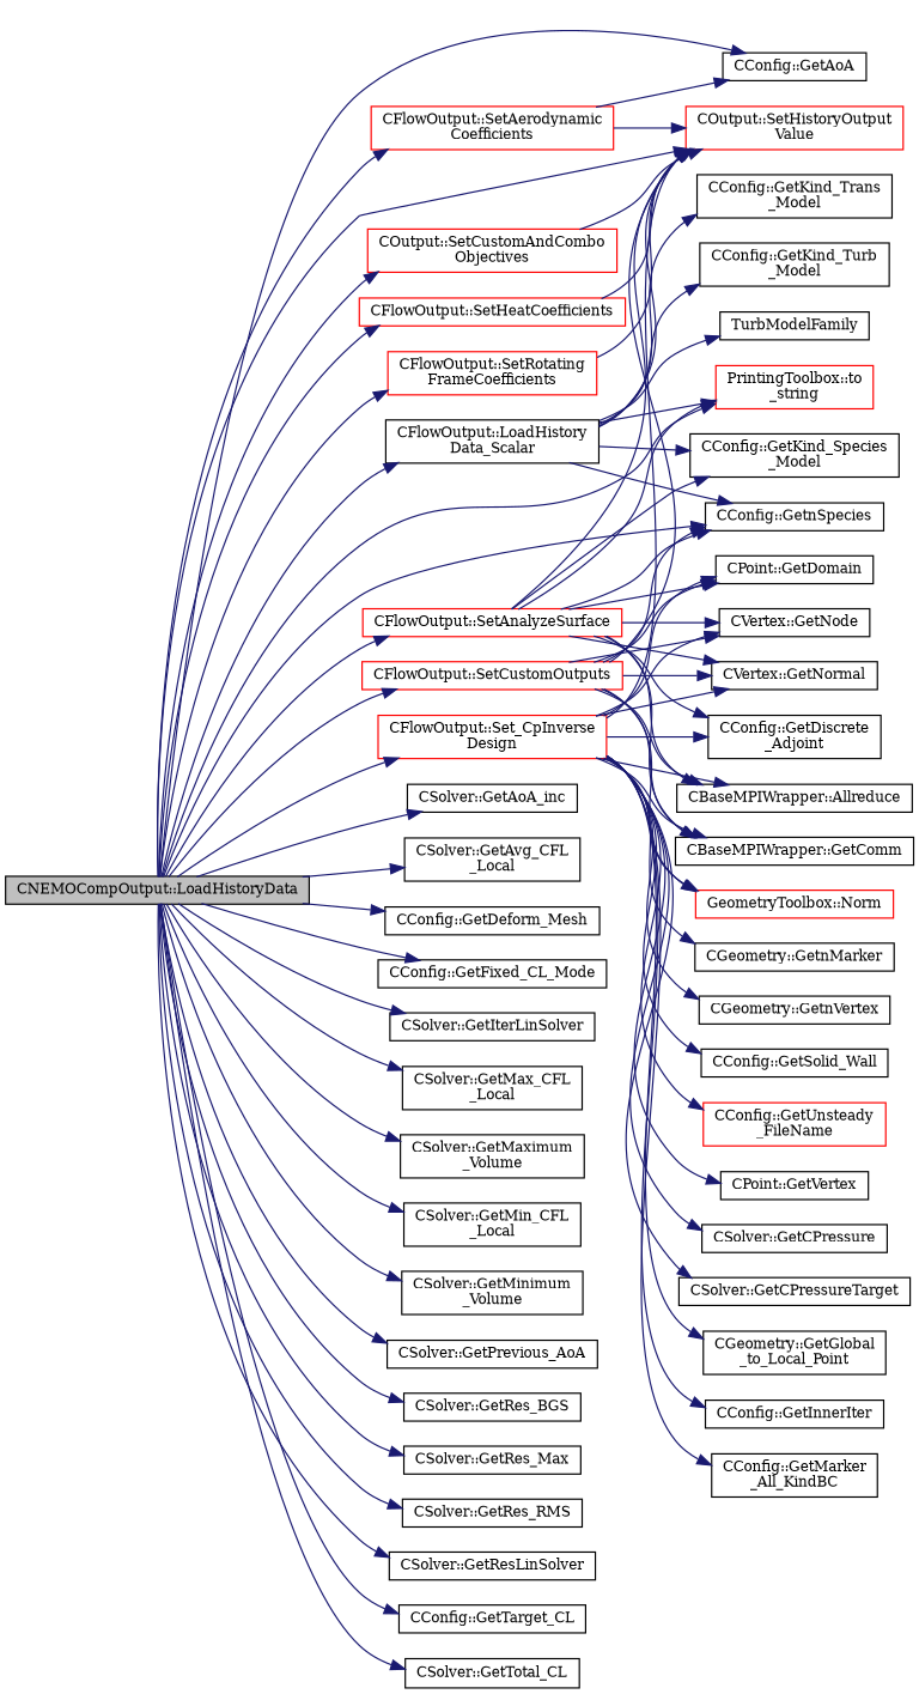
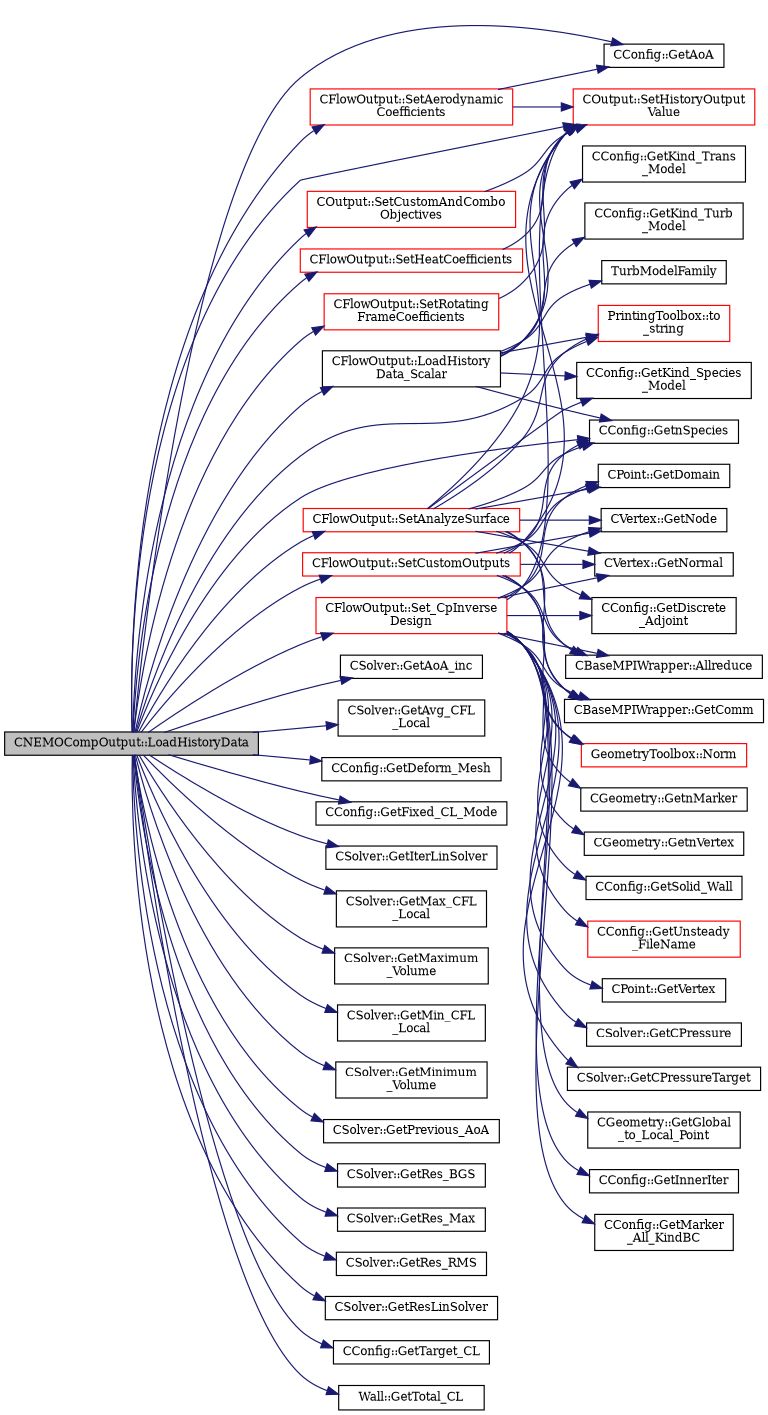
  digraph {
    fontname="DejaVu Serif"
    rankdir=LR
    node [color=black fillcolor=white fontname="DejaVu Serif" fontsize=10 shape=record style=filled]
    edge [color=midnightblue fontname="DejaVu Serif" fontsize=10 labelfontname=Helvetica labelfontsize=10 style=solid]
    n1 [fillcolor=grey75 fontcolor=black height=0.2 label="CNEMOCompOutput::LoadHistoryData" width=0.4]
    n2 [height=0.2 label="CConfig::GetAoA" width=0.4]
    n3 [height=0.2 label="CSolver::GetAoA_inc" width=0.4]
    n4 [height=0.2 label="CSolver::GetAvg_CFL\l_Local" width=0.4]
    n5 [height=0.2 label="CConfig::GetDeform_Mesh" width=0.4]
    n6 [height=0.2 label="CConfig::GetFixed_CL_Mode" width=0.4]
    n7 [height=0.2 label="CSolver::GetIterLinSolver" width=0.4]
    n8 [height=0.2 label="CSolver::GetMax_CFL\l_Local" width=0.4]
    n9 [height=0.2 label="CSolver::GetMaximum\l_Volume" width=0.4]
    n10 [height=0.2 label="CSolver::GetMin_CFL\l_Local" width=0.4]
    n11 [height=0.2 label="CSolver::GetMinimum\l_Volume" width=0.4]
    n12 [height=0.2 label="CConfig::GetnSpecies" width=0.4]
    n13 [height=0.2 label="CSolver::GetPrevious_AoA" width=0.4]
    n14 [height=0.2 label="CSolver::GetRes_BGS" width=0.4]
    n15 [height=0.2 label="CSolver::GetRes_Max" width=0.4]
    n16 [height=0.2 label="CSolver::GetRes_RMS" width=0.4]
    n17 [height=0.2 label="CSolver::GetResLinSolver" width=0.4]
    n18 [height=0.2 label="CConfig::GetTarget_CL" width=0.4]
-   n19 [height=0.2 label="CSolver::GetTotal_CL" width=0.4]
+   n19 [height=0.2 label="Wall::GetTotal_CL" width=0.4]
    n20 [height=0.2 label="CFlowOutput::LoadHistory\lData_Scalar" width=0.4]
    n21 [color=red height=0.2 label="COutput::SetHistoryOutput\lValue" width=0.4]
    n22 [color=red height=0.2 label="PrintingToolbox::to\l_string" width=0.4]
    n23 [color=red height=0.2 label="CFlowOutput::Set_CpInverse\lDesign" width=0.4]
    n24 [color=red height=0.2 label="CFlowOutput::SetAerodynamic\lCoefficients" width=0.4]
    n25 [color=red height=0.2 label="CFlowOutput::SetAnalyzeSurface" width=0.4]
    n26 [color=red height=0.2 label="COutput::SetCustomAndCombo\lObjectives" width=0.4]
    n27 [color=red height=0.2 label="CFlowOutput::SetCustomOutputs" width=0.4]
    n28 [color=red height=0.2 label="CFlowOutput::SetHeatCoefficients" width=0.4]
    n29 [color=red height=0.2 label="CFlowOutput::SetRotating\lFrameCoefficients" width=0.4]
    n30 [height=0.2 label="CConfig::GetKind_Species\l_Model" width=0.4]
    n31 [height=0.2 label="CConfig::GetKind_Trans\l_Model" width=0.4]
    n32 [height=0.2 label="CConfig::GetKind_Turb\l_Model" width=0.4]
    n33 [height=0.2 label=TurbModelFamily width=0.4]
    n34 [height=0.2 label="CBaseMPIWrapper::Allreduce" width=0.4]
    n35 [height=0.2 label="CBaseMPIWrapper::GetComm" width=0.4]
    n36 [height=0.2 label="CSolver::GetCPressure" width=0.4]
    n37 [height=0.2 label="CSolver::GetCPressureTarget" width=0.4]
    n38 [height=0.2 label="CConfig::GetDiscrete\l_Adjoint" width=0.4]
    n39 [height=0.2 label="CPoint::GetDomain" width=0.4]
    n40 [height=0.2 label="CGeometry::GetGlobal\l_to_Local_Point" width=0.4]
    n41 [height=0.2 label="CConfig::GetInnerIter" width=0.4]
    n42 [height=0.2 label="CConfig::GetMarker\l_All_KindBC" width=0.4]
    n43 [height=0.2 label="CGeometry::GetnMarker" width=0.4]
    n44 [height=0.2 label="CVertex::GetNode" width=0.4]
    n45 [height=0.2 label="CVertex::GetNormal" width=0.4]
    n46 [height=0.2 label="CGeometry::GetnVertex" width=0.4]
    n47 [height=0.2 label="CConfig::GetSolid_Wall" width=0.4]
    n48 [color=red height=0.2 label="CConfig::GetUnsteady\l_FileName" width=0.4]
    n49 [height=0.2 label="CPoint::GetVertex" width=0.4]
    n50 [color=red height=0.2 label="GeometryToolbox::Norm" width=0.4]
    n1 -> n2
    n1 -> n3
    n1 -> n4
    n1 -> n5
    n1 -> n6
    n1 -> n7
    n1 -> n8
    n1 -> n9
    n1 -> n10
    n1 -> n11
    n1 -> n12
    n1 -> n13
    n1 -> n14
    n1 -> n15
    n1 -> n16
    n1 -> n17
    n1 -> n18
    n1 -> n19
    n1 -> n20
    n1 -> n21
    n1 -> n22
    n1 -> n23
    n1 -> n24
    n1 -> n25
    n1 -> n26
    n1 -> n27
    n1 -> n28
    n1 -> n29
    n20 -> n12
    n20 -> n21
    n20 -> n22
    n20 -> n30
    n20 -> n31
    n20 -> n32
    n20 -> n33
    n23 -> n21
    n23 -> n34
    n23 -> n35
    n23 -> n36
    n23 -> n37
    n23 -> n38
    n23 -> n39
    n23 -> n40
    n23 -> n41
    n23 -> n42
    n23 -> n43
    n23 -> n44
    n23 -> n45
    n23 -> n46
    n23 -> n47
    n23 -> n48
    n23 -> n49
    n23 -> n50
    n24 -> n2
    n24 -> n21
    n25 -> n12
    n25 -> n21
    n25 -> n22
    n25 -> n30
    n25 -> n34
    n25 -> n35
    n25 -> n38
    n25 -> n39
    n25 -> n44
    n25 -> n45
    n26 -> n21
    n27 -> n12
    n27 -> n21
    n27 -> n34
    n27 -> n35
    n27 -> n39
    n27 -> n44
    n27 -> n45
    n27 -> n50
    n28 -> n21
    n29 -> n21
  }
